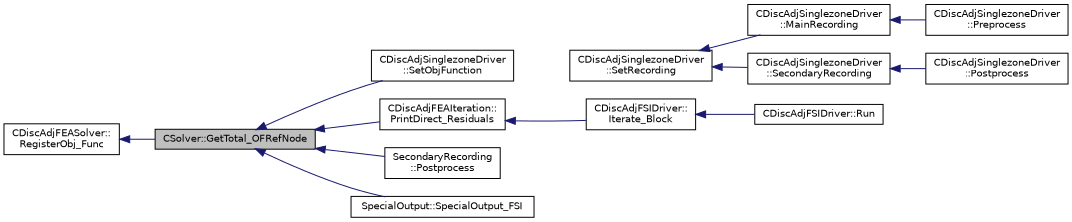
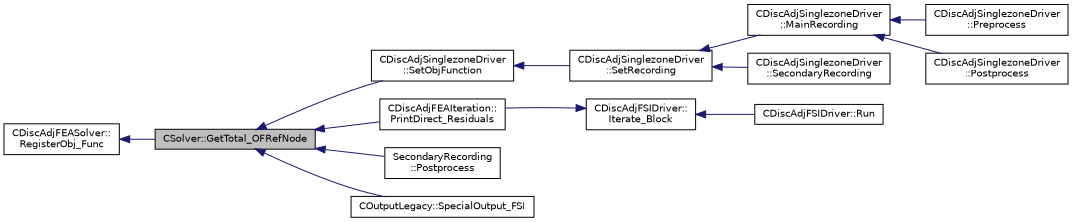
  digraph {
    fontname="DejaVu Sans"
    rankdir=LR
    node [color=black fillcolor=white fontname="DejaVu Sans" fontsize=10 shape=record style=filled]
    edge [color=midnightblue dir=back fontname="DejaVu Sans" fontsize=10 labelfontname=Helvetica labelfontsize=10 style=solid]
    n1 [fillcolor=grey75 fontcolor=black height=0.2 label="CSolver::GetTotal_OFRefNode" width=0.4]
    n2 [height=0.2 label="CDiscAdjSinglezoneDriver\l::SetObjFunction" width=0.4]
    n3 [height=0.2 label="CDiscAdjFEAIteration::\lPrintDirect_Residuals" width=0.4]
    n4 [height=0.2 label="SecondaryRecording\l::Postprocess" width=0.4]
-   n5 [height=0.2 label="SpecialOutput::SpecialOutput_FSI" width=0.4]
+   n5 [height=0.2 label="COutputLegacy::SpecialOutput_FSI" width=0.4]
    n6 [height=0.2 label="CDiscAdjSinglezoneDriver\l::SetRecording" width=0.4]
    n7 [height=0.2 label="CDiscAdjFSIDriver::\lIterate_Block" width=0.4]
    n8 [height=0.2 label="CDiscAdjFEASolver::\lRegisterObj_Func" width=0.4]
    n9 [height=0.2 label="CDiscAdjSinglezoneDriver\l::MainRecording" width=0.4]
    n10 [height=0.2 label="CDiscAdjSinglezoneDriver\l::SecondaryRecording" width=0.4]
    n11 [height=0.2 label="CDiscAdjSinglezoneDriver\l::Preprocess" width=0.4]
    n12 [height=0.2 label="CDiscAdjSinglezoneDriver\l::Postprocess" width=0.4]
    n13 [height=0.2 label="CDiscAdjFSIDriver::Run" width=0.4]
    n1 -> n2
    n1 -> n3
    n1 -> n4
    n1 -> n5
-   n3 -> n7
+   n2 -> n6
+   n7 -> n3
    n6 -> n9
    n6 -> n10
    n7 -> n13
    n8 -> n1
    n9 -> n11
-   n10 -> n12
+   n9 -> n12
  }
